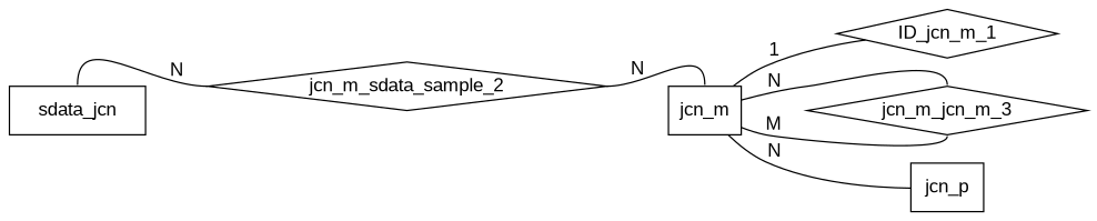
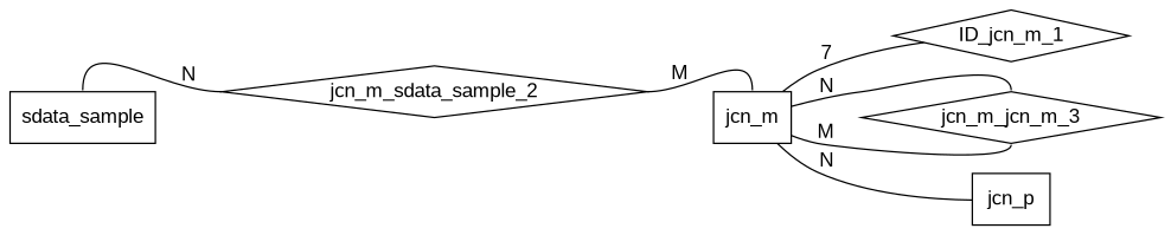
  digraph {
    fontname="Liberation Sans"
    rankdir=LR
    node [fontname="Liberation Sans" shape=box]
    edge [arrowhead=none fontname="Liberation Sans"]
    jcn_m [margin="0,0" style="top color=jcn_m,rounded corners,drop shadow" texlbl="\graphicspath{{/home/jmfernandez/projects/BLUEPRINT/model/schema+tools/doc-templates/BLUEPRINT/icons/}} \arrayrulecolor{Black} \begin{tabular}{ c l }  \multicolumn{2}{c}{\textbf{\hyperref[tab:jcn_m]{\Large{}Exon Junction - Metadata File}}} \\ \hline \includegraphics[height=1.6ex]{pk.pdf} & \hyperref[column:jcn.m.analysis_id]{\textbf{analysis\_id}} \\  & \hyperref[column:jcn.m.alignment_algorithm]{alignment\_algorithm} \\  & \hyperref[column:jcn.m.analysis_group_id]{analysis\_group\_id} \\ \hyperref[column:sdata.sample.sample_id]{\includegraphics[height=1.6ex]{fk.pdf}} & \hyperref[column:jcn.m.analyzed_sample_id]{\textit{analyzed\_sample\_id}} \\  & \hyperref[column:jcn.m.assembly_version]{assembly\_version} \\ \hyperref[column:jcn.m.analysis_id]{\includegraphics[height=1.6ex]{fk.pdf}} & \hyperref[column:jcn.m.base_analysis_id]{\textit{\textbf{\textcolor{gray}{base\_analysis\_id}}}} \\  & \hyperref[column:jcn.m.data_status]{data\_status} \\  & \hyperref[column:jcn.m.experimental_group_id]{experimental\_group\_id} \\  & \hyperref[column:jcn.m.experimental_protocol]{\textcolor{gray}{experimental\_protocol}} \\  & \hyperref[column:jcn.m.note]{\textcolor{gray}{note}} \\  & \hyperref[column:jcn.m.other_analysis_algorithm]{\textcolor{gray}{other\_analysis\_algorithm}} \\  & \hyperref[column:jcn.m.platform]{platform} \\  & \hyperref[column:jcn.m.program_versions]{\textbf{\textcolor{gray}{program\_versions}}} \\  & \hyperref[column:jcn.m.raw_data_accession]{\textcolor{gray}{raw\_data\_accession}} \\  & \hyperref[column:jcn.m.raw_data_repository]{raw\_data\_repository} \\  & \hyperref[column:jcn.m.seq_coverage]{\textcolor{gray}{seq\_coverage}} \end{tabular}"]
    ID_jcn_m_1 [shape=diamond style="top color=jcn_m,drop shadow,double distance=2pt" texlbl=Identifies]
    jcn_m_jcn_m_3 [shape=diamond style="top color=jcn_m,drop shadow" texlbl="\parbox{3cm}{\centering Relationship \linebreak \textit{\small(base\_)}}"]
    jcn_p [margin="0,0" style="top color=jcn_p,rounded corners,drop shadow,double distance=2pt" texlbl="\graphicspath{{/home/jmfernandez/projects/BLUEPRINT/model/schema+tools/doc-templates/BLUEPRINT/icons/}} \arrayrulecolor{Black} \begin{tabular}{ c l }  \multicolumn{2}{c}{\textbf{\hyperref[tab:jcn_p]{\Large{}Exon Junction - Primary Analysis File}}} \\ \hline \hyperref[column:jcn.m.analysis_id]{\includegraphics[height=1.6ex]{fkpk.pdf}} & \hyperref[column:jcn.p.analysis_id]{\textit{\textbf{analysis\_id}}} \\ \includegraphics[height=1.6ex]{pk.pdf} & \hyperref[column:jcn.p.junction_id]{\textbf{junction\_id}} \\  & \hyperref[column:jcn.p.chromosome]{chromosome} \\  & \hyperref[column:jcn.p.chromosome_end]{chromosome\_end} \\  & \hyperref[column:jcn.p.chromosome_start]{chromosome\_start} \\  & \hyperref[column:jcn.p.chromosome_strand]{\textcolor{gray}{chromosome\_strand}} \\  & \hyperref[column:jcn.p.exon1_chromosome]{exon1\_chromosome} \\  & \hyperref[column:jcn.p.exon1_end]{exon1\_end} \\  & \hyperref[column:jcn.p.exon1_number_bases]{exon1\_number\_bases} \\  & \hyperref[column:jcn.p.exon1_strand]{\textcolor{gray}{exon1\_strand}} \\  & \hyperref[column:jcn.p.exon2_chromosome]{exon2\_chromosome} \\  & \hyperref[column:jcn.p.exon2_number_bases]{exon2\_number\_bases} \\  & \hyperref[column:jcn.p.exon2_start]{exon2\_start} \\  & \hyperref[column:jcn.p.exon2_strand]{\textcolor{gray}{exon2\_strand}} \\  & \hyperref[column:jcn.p.gene1_stable_id]{gene1\_stable\_id} \\  & \hyperref[column:jcn.p.gene2_stable_id]{\textcolor{gray}{gene2\_stable\_id}} \\  & \hyperref[column:jcn.p.is_fusion_gene]{\textcolor{gray}{is\_fusion\_gene}} \\  & \hyperref[column:jcn.p.is_novel_splice_form]{\textcolor{gray}{is\_novel\_splice\_form}} \\  & \hyperref[column:jcn.p.junction_read_count]{junction\_read\_count} \\  & \hyperref[column:jcn.p.junction_seq]{\textcolor{gray}{junction\_seq}} \\  & \hyperref[column:jcn.p.junction_type]{\textcolor{gray}{junction\_type}} \\  & \hyperref[column:jcn.p.note]{\textcolor{gray}{note}} \\  & \hyperref[column:jcn.p.probability]{\textcolor{gray}{probability}} \\  & \hyperref[column:jcn.p.quality_score]{\textcolor{gray}{quality\_score}} \\  & \hyperref[column:jcn.p.validation_platform]{\textcolor{gray}{validation\_platform}} \\  & \hyperref[column:jcn.p.validation_status]{validation\_status} \end{tabular}"]
    jcn_m_sdata_sample_2 [shape=diamond style="top color=sdata_sample,drop shadow" texlbl="\parbox{3cm}{\centering Relationship \linebreak \textit{\small(analyzed\_)}}"]
-   sdata_sample [style="top color=sdata_sample,rounded corners,drop shadow" texlbl="\textbf{\hyperref[tab:sdata_sample]{\Large{}Analyzed Sample Data File}}" label=sdata_jcn]
+   sdata_sample [style="top color=sdata_sample,rounded corners,drop shadow" texlbl="\textbf{\hyperref[tab:sdata_sample]{\Large{}Analyzed Sample Data File}}"]
    subgraph sub_1 {
      rank=same
      jcn_m
    }
-   jcn_m -> ID_jcn_m_1 [label=1]
+   jcn_m -> ID_jcn_m_1 [label=7]
    jcn_m -> jcn_m_jcn_m_3 [headport=s label=M]
    jcn_m -> jcn_p [label=N style="double distance=2pt"]
    jcn_m_jcn_m_3 -> jcn_m [label=N tailport=n]
-   jcn_m_sdata_sample_2 -> jcn_m [headport=n label=N style="double distance=2pt" tailport=e]
+   jcn_m_sdata_sample_2 -> jcn_m [headport=n label=M style="double distance=2pt" tailport=e]
    sdata_sample -> jcn_m_sdata_sample_2 [headport=w label=N tailport=n]
  }
